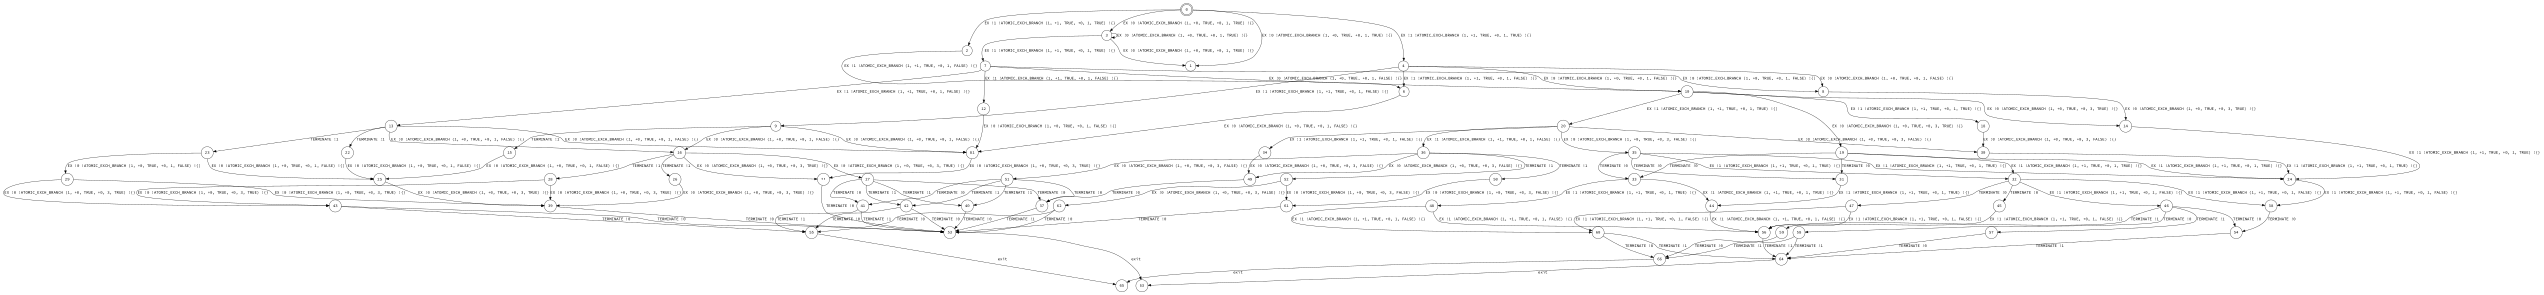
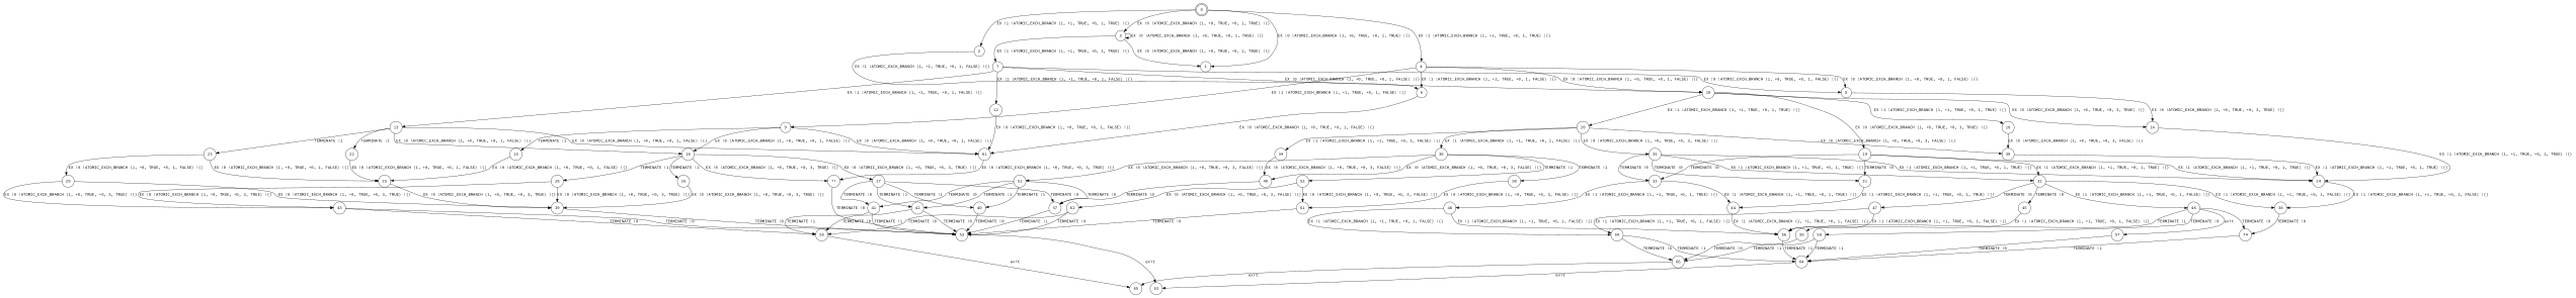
  digraph {
    fontname="Source Code Pro"
    node [fontname="Source Code Pro" shape=circle]
    edge [fontname="Source Code Pro"]
    0 [peripheries=2]
    1
    2
    3
    4
    6
    7
    8
    9
    10
    n11 [label=81]
    12
    13
    14
    15
    16
    18
    19
    20
    21
    22
    23
    24
    25
    26
    27
    28
    30
    31
    32
    33
    34
    35
    36
    53
    29
    38
    39
    37
    40
    41
    42
    43
    44
    45
    46
    47
    48
    49
    50
    51
    52
-   54
+   54 [label=74]
    55
    56
    57
    58
    59
    60
    61
    62
    63
    64
    65
    66
    0 -> 1 [label="EX !0 !ATOMIC_EXCH_BRANCH (1, +0, TRUE, +0, 1, TRUE) !{}"]
    0 -> 2 [label="EX !1 !ATOMIC_EXCH_BRANCH (1, +1, TRUE, +0, 1, TRUE) !{}"]
    0 -> 3 [label="EX !0 !ATOMIC_EXCH_BRANCH (1, +0, TRUE, +0, 1, TRUE) !{}"]
    0 -> 4 [label="EX !1 !ATOMIC_EXCH_BRANCH (1, +1, TRUE, +0, 1, TRUE) !{}"]
    2 -> 6 [label="EX !1 !ATOMIC_EXCH_BRANCH (1, +1, TRUE, +0, 1, FALSE) !{}"]
    3 -> 1 [label="EX !0 !ATOMIC_EXCH_BRANCH (1, +0, TRUE, +0, 1, TRUE) !{}"]
    3 -> 3 [label="EX !0 !ATOMIC_EXCH_BRANCH (1, +0, TRUE, +0, 1, TRUE) !{}"]
    3 -> 7 [label="EX !1 !ATOMIC_EXCH_BRANCH (1, +1, TRUE, +0, 1, TRUE) !{}"]
    4 -> 6 [label="EX !1 !ATOMIC_EXCH_BRANCH (1, +1, TRUE, +0, 1, FALSE) !{}"]
    4 -> 8 [label="EX !0 !ATOMIC_EXCH_BRANCH (1, +0, TRUE, +0, 1, FALSE) !{}"]
    4 -> 9 [label="EX !1 !ATOMIC_EXCH_BRANCH (1, +1, TRUE, +0, 1, FALSE) !{}"]
    4 -> 10 [label="EX !0 !ATOMIC_EXCH_BRANCH (1, +0, TRUE, +0, 1, FALSE) !{}"]
    6 -> n11 [label="EX !0 !ATOMIC_EXCH_BRANCH (1, +0, TRUE, +0, 1, FALSE) !{}"]
    7 -> 8 [label="EX !0 !ATOMIC_EXCH_BRANCH (1, +0, TRUE, +0, 1, FALSE) !{}"]
    7 -> 10 [label="EX !0 !ATOMIC_EXCH_BRANCH (1, +0, TRUE, +0, 1, FALSE) !{}"]
    7 -> 12 [label="EX !1 !ATOMIC_EXCH_BRANCH (1, +1, TRUE, +0, 1, FALSE) !{}"]
    7 -> 13 [label="EX !1 !ATOMIC_EXCH_BRANCH (1, +1, TRUE, +0, 1, FALSE) !{}"]
    8 -> 14 [label="EX !0 !ATOMIC_EXCH_BRANCH (1, +0, TRUE, +0, 3, TRUE) !{}"]
    9 -> n11 [label="EX !0 !ATOMIC_EXCH_BRANCH (1, +0, TRUE, +0, 1, FALSE) !{}"]
    9 -> 15 [label="TERMINATE !1"]
    9 -> 16 [label="EX !0 !ATOMIC_EXCH_BRANCH (1, +0, TRUE, +0, 1, FALSE) !{}"]
    10 -> 14 [label="EX !0 !ATOMIC_EXCH_BRANCH (1, +0, TRUE, +0, 3, TRUE) !{}"]
    10 -> 18 [label="EX !1 !ATOMIC_EXCH_BRANCH (1, +1, TRUE, +0, 1, TRUE) !{}"]
    10 -> 19 [label="EX !0 !ATOMIC_EXCH_BRANCH (1, +0, TRUE, +0, 3, TRUE) !{}"]
    10 -> 20 [label="EX !1 !ATOMIC_EXCH_BRANCH (1, +1, TRUE, +0, 1, TRUE) !{}"]
    n11 -> 21 [label="EX !0 !ATOMIC_EXCH_BRANCH (1, +0, TRUE, +0, 3, TRUE) !{}"]
    12 -> n11 [label="EX !0 !ATOMIC_EXCH_BRANCH (1, +0, TRUE, +0, 1, FALSE) !{}"]
    13 -> n11 [label="EX !0 !ATOMIC_EXCH_BRANCH (1, +0, TRUE, +0, 1, FALSE) !{}"]
    13 -> 16 [label="EX !0 !ATOMIC_EXCH_BRANCH (1, +0, TRUE, +0, 1, FALSE) !{}"]
    13 -> 22 [label="TERMINATE !1"]
    13 -> 23 [label="TERMINATE !1"]
    14 -> 24 [label="EX !1 !ATOMIC_EXCH_BRANCH (1, +1, TRUE, +0, 1, TRUE) !{}"]
    15 -> 25 [label="EX !0 !ATOMIC_EXCH_BRANCH (1, +0, TRUE, +0, 1, FALSE) !{}"]
    16 -> 21 [label="EX !0 !ATOMIC_EXCH_BRANCH (1, +0, TRUE, +0, 3, TRUE) !{}"]
    16 -> 26 [label="TERMINATE !1"]
    16 -> 27 [label="EX !0 !ATOMIC_EXCH_BRANCH (1, +0, TRUE, +0, 3, TRUE) !{}"]
    16 -> 28 [label="TERMINATE !1"]
    18 -> 30 [label="EX !0 !ATOMIC_EXCH_BRANCH (1, +0, TRUE, +0, 3, FALSE) !{}"]
    19 -> 24 [label="EX !1 !ATOMIC_EXCH_BRANCH (1, +1, TRUE, +0, 1, TRUE) !{}"]
    19 -> 31 [label="TERMINATE !0"]
    19 -> 32 [label="EX !1 !ATOMIC_EXCH_BRANCH (1, +1, TRUE, +0, 1, TRUE) !{}"]
    19 -> 33 [label="TERMINATE !0"]
    20 -> 30 [label="EX !0 !ATOMIC_EXCH_BRANCH (1, +0, TRUE, +0, 3, FALSE) !{}"]
    20 -> 34 [label="EX !1 !ATOMIC_EXCH_BRANCH (1, +1, TRUE, +0, 1, FALSE) !{}"]
    20 -> 35 [label="EX !0 !ATOMIC_EXCH_BRANCH (1, +0, TRUE, +0, 3, FALSE) !{}"]
    20 -> 36 [label="EX !1 !ATOMIC_EXCH_BRANCH (1, +1, TRUE, +0, 1, FALSE) !{}"]
    21 -> 53 [label="TERMINATE !0"]
    22 -> 25 [label="EX !0 !ATOMIC_EXCH_BRANCH (1, +0, TRUE, +0, 1, FALSE) !{}"]
    23 -> 25 [label="EX !0 !ATOMIC_EXCH_BRANCH (1, +0, TRUE, +0, 1, FALSE) !{}"]
    23 -> 29 [label="EX !0 !ATOMIC_EXCH_BRANCH (1, +0, TRUE, +0, 1, FALSE) !{}"]
    24 -> 38 [label="EX !1 !ATOMIC_EXCH_BRANCH (1, +1, TRUE, +0, 1, FALSE) !{}"]
    25 -> 39 [label="EX !0 !ATOMIC_EXCH_BRANCH (1, +0, TRUE, +0, 3, TRUE) !{}"]
    26 -> 39 [label="EX !0 !ATOMIC_EXCH_BRANCH (1, +0, TRUE, +0, 3, TRUE) !{}"]
    27 -> 37 [label="TERMINATE !0"]
    27 -> 40 [label="TERMINATE !1"]
    27 -> 41 [label="TERMINATE !0"]
    27 -> 42 [label="TERMINATE !1"]
    28 -> 39 [label="EX !0 !ATOMIC_EXCH_BRANCH (1, +0, TRUE, +0, 3, TRUE) !{}"]
    28 -> 43 [label="EX !0 !ATOMIC_EXCH_BRANCH (1, +0, TRUE, +0, 3, TRUE) !{}"]
    30 -> 24 [label="EX !1 !ATOMIC_EXCH_BRANCH (1, +1, TRUE, +0, 1, TRUE) !{}"]
    31 -> 44 [label="EX !1 !ATOMIC_EXCH_BRANCH (1, +1, TRUE, +0, 1, TRUE) !{}"]
    32 -> 38 [label="EX !1 !ATOMIC_EXCH_BRANCH (1, +1, TRUE, +0, 1, FALSE) !{}"]
    32 -> 45 [label="TERMINATE !0"]
    32 -> 46 [label="EX !1 !ATOMIC_EXCH_BRANCH (1, +1, TRUE, +0, 1, FALSE) !{}"]
    32 -> 47 [label="TERMINATE !0"]
    33 -> 44 [label="EX !1 !ATOMIC_EXCH_BRANCH (1, +1, TRUE, +0, 1, TRUE) !{}"]
    33 -> 48 [label="EX !1 !ATOMIC_EXCH_BRANCH (1, +1, TRUE, +0, 1, TRUE) !{}"]
    34 -> 49 [label="EX !0 !ATOMIC_EXCH_BRANCH (1, +0, TRUE, +0, 3, FALSE) !{}"]
    35 -> 24 [label="EX !1 !ATOMIC_EXCH_BRANCH (1, +1, TRUE, +0, 1, TRUE) !{}"]
    35 -> 31 [label="TERMINATE !0"]
    35 -> 32 [label="EX !1 !ATOMIC_EXCH_BRANCH (1, +1, TRUE, +0, 1, TRUE) !{}"]
    35 -> 33 [label="TERMINATE !0"]
    36 -> 49 [label="EX !0 !ATOMIC_EXCH_BRANCH (1, +0, TRUE, +0, 3, FALSE) !{}"]
    36 -> 50 [label="TERMINATE !1"]
    36 -> 51 [label="EX !0 !ATOMIC_EXCH_BRANCH (1, +0, TRUE, +0, 3, FALSE) !{}"]
    36 -> 52 [label="TERMINATE !1"]
    53 -> 63 [label=exit]
    29 -> 39 [label="EX !0 !ATOMIC_EXCH_BRANCH (1, +0, TRUE, +0, 3, TRUE) !{}"]
    29 -> 43 [label="EX !0 !ATOMIC_EXCH_BRANCH (1, +0, TRUE, +0, 3, TRUE) !{}"]
    38 -> 54 [label="TERMINATE !0"]
    39 -> 53 [label="TERMINATE !0"]
    37 -> 53 [label="TERMINATE !1"]
    40 -> 53 [label="TERMINATE !0"]
    41 -> 53 [label="TERMINATE !1"]
    41 -> 55 [label="TERMINATE !1"]
    42 -> 53 [label="TERMINATE !0"]
    42 -> 55 [label="TERMINATE !0"]
    43 -> 53 [label="TERMINATE !0"]
    43 -> 55 [label="TERMINATE !0"]
    44 -> 56 [label="EX !1 !ATOMIC_EXCH_BRANCH (1, +1, TRUE, +0, 1, FALSE) !{}"]
    45 -> 56 [label="EX !1 !ATOMIC_EXCH_BRANCH (1, +1, TRUE, +0, 1, FALSE) !{}"]
    46 -> 54 [label="TERMINATE !0"]
-   46 -> 57 [label="TERMINATE !1"]
+   46 -> 57 [label=exit]
    46 -> 58 [label="TERMINATE !0"]
    46 -> 59 [label="TERMINATE !1"]
    47 -> 56 [label="EX !1 !ATOMIC_EXCH_BRANCH (1, +1, TRUE, +0, 1, FALSE) !{}"]
    47 -> 60 [label="EX !1 !ATOMIC_EXCH_BRANCH (1, +1, TRUE, +0, 1, FALSE) !{}"]
    48 -> 56 [label="EX !1 !ATOMIC_EXCH_BRANCH (1, +1, TRUE, +0, 1, FALSE) !{}"]
    48 -> 60 [label="EX !1 !ATOMIC_EXCH_BRANCH (1, +1, TRUE, +0, 1, FALSE) !{}"]
    49 -> 37 [label="TERMINATE !0"]
    50 -> 61 [label="EX !0 !ATOMIC_EXCH_BRANCH (1, +0, TRUE, +0, 3, FALSE) !{}"]
    51 -> 37 [label="TERMINATE !0"]
    51 -> 40 [label="TERMINATE !1"]
    51 -> 41 [label="TERMINATE !0"]
    51 -> 42 [label="TERMINATE !1"]
    52 -> 61 [label="EX !0 !ATOMIC_EXCH_BRANCH (1, +0, TRUE, +0, 3, FALSE) !{}"]
    52 -> 62 [label="EX !0 !ATOMIC_EXCH_BRANCH (1, +0, TRUE, +0, 3, FALSE) !{}"]
    54 -> 64 [label="TERMINATE !1"]
    55 -> 65 [label=exit]
    56 -> 64 [label="TERMINATE !1"]
    57 -> 64 [label="TERMINATE !0"]
    58 -> 64 [label="TERMINATE !1"]
    58 -> 66 [label="TERMINATE !1"]
    59 -> 66 [label="TERMINATE !0"]
    60 -> 64 [label="TERMINATE !1"]
    60 -> 66 [label="TERMINATE !8"]
    61 -> 53 [label="TERMINATE !0"]
    62 -> 53 [label="TERMINATE !0"]
    62 -> 55 [label="TERMINATE !0"]
    64 -> 63 [label=exit]
    66 -> 65 [label=exit]
  }
